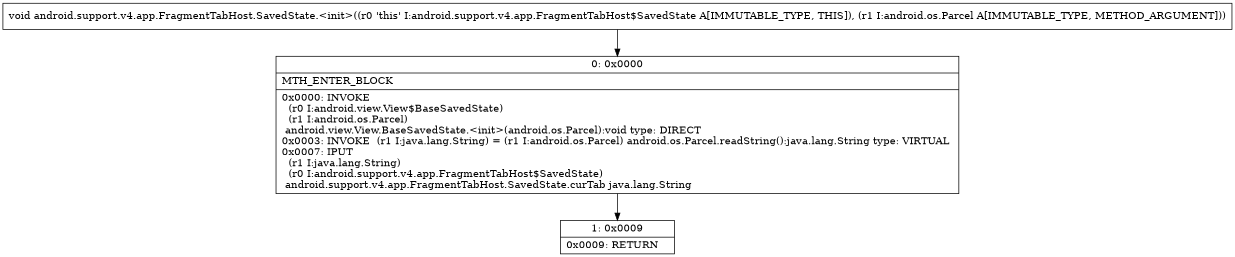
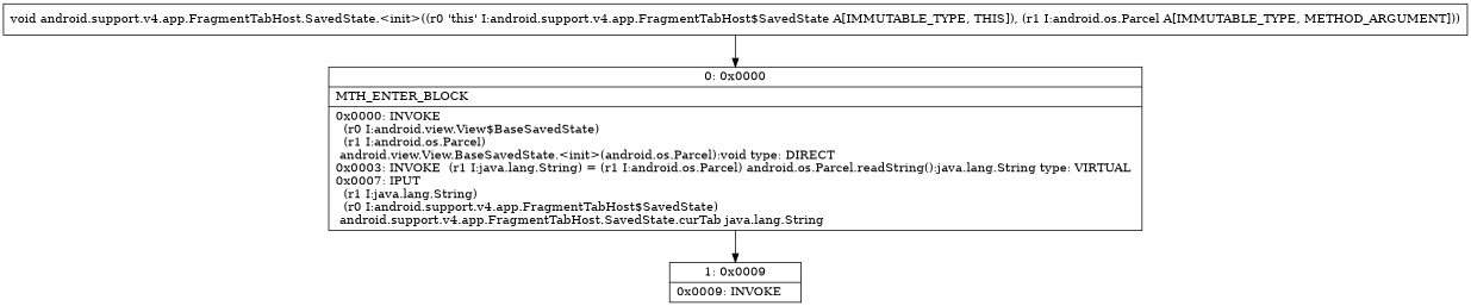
  digraph {
    node [shape=record]
    n1 [label="{0\:\ 0x0000|MTH_ENTER_BLOCK\l|0x0000: INVOKE  \l  (r0 I:android.view.View$BaseSavedState)\l  (r1 I:android.os.Parcel)\l android.view.View.BaseSavedState.\<init\>(android.os.Parcel):void type: DIRECT \l0x0003: INVOKE  (r1 I:java.lang.String) = (r1 I:android.os.Parcel) android.os.Parcel.readString():java.lang.String type: VIRTUAL \l0x0007: IPUT  \l  (r1 I:java.lang.String)\l  (r0 I:android.support.v4.app.FragmentTabHost$SavedState)\l android.support.v4.app.FragmentTabHost.SavedState.curTab java.lang.String \l}"]
-   n2 [label="{1\:\ 0x0009|0x0009: RETURN   \l}"]
+   n2 [label="{1\:\ 0x0009|0x0009: INVOKE   \l}"]
    n3 [label="{void android.support.v4.app.FragmentTabHost.SavedState.\<init\>((r0 'this' I:android.support.v4.app.FragmentTabHost$SavedState A[IMMUTABLE_TYPE, THIS]), (r1 I:android.os.Parcel A[IMMUTABLE_TYPE, METHOD_ARGUMENT])) }"]
    n1 -> n2
    n3 -> n1
  }
